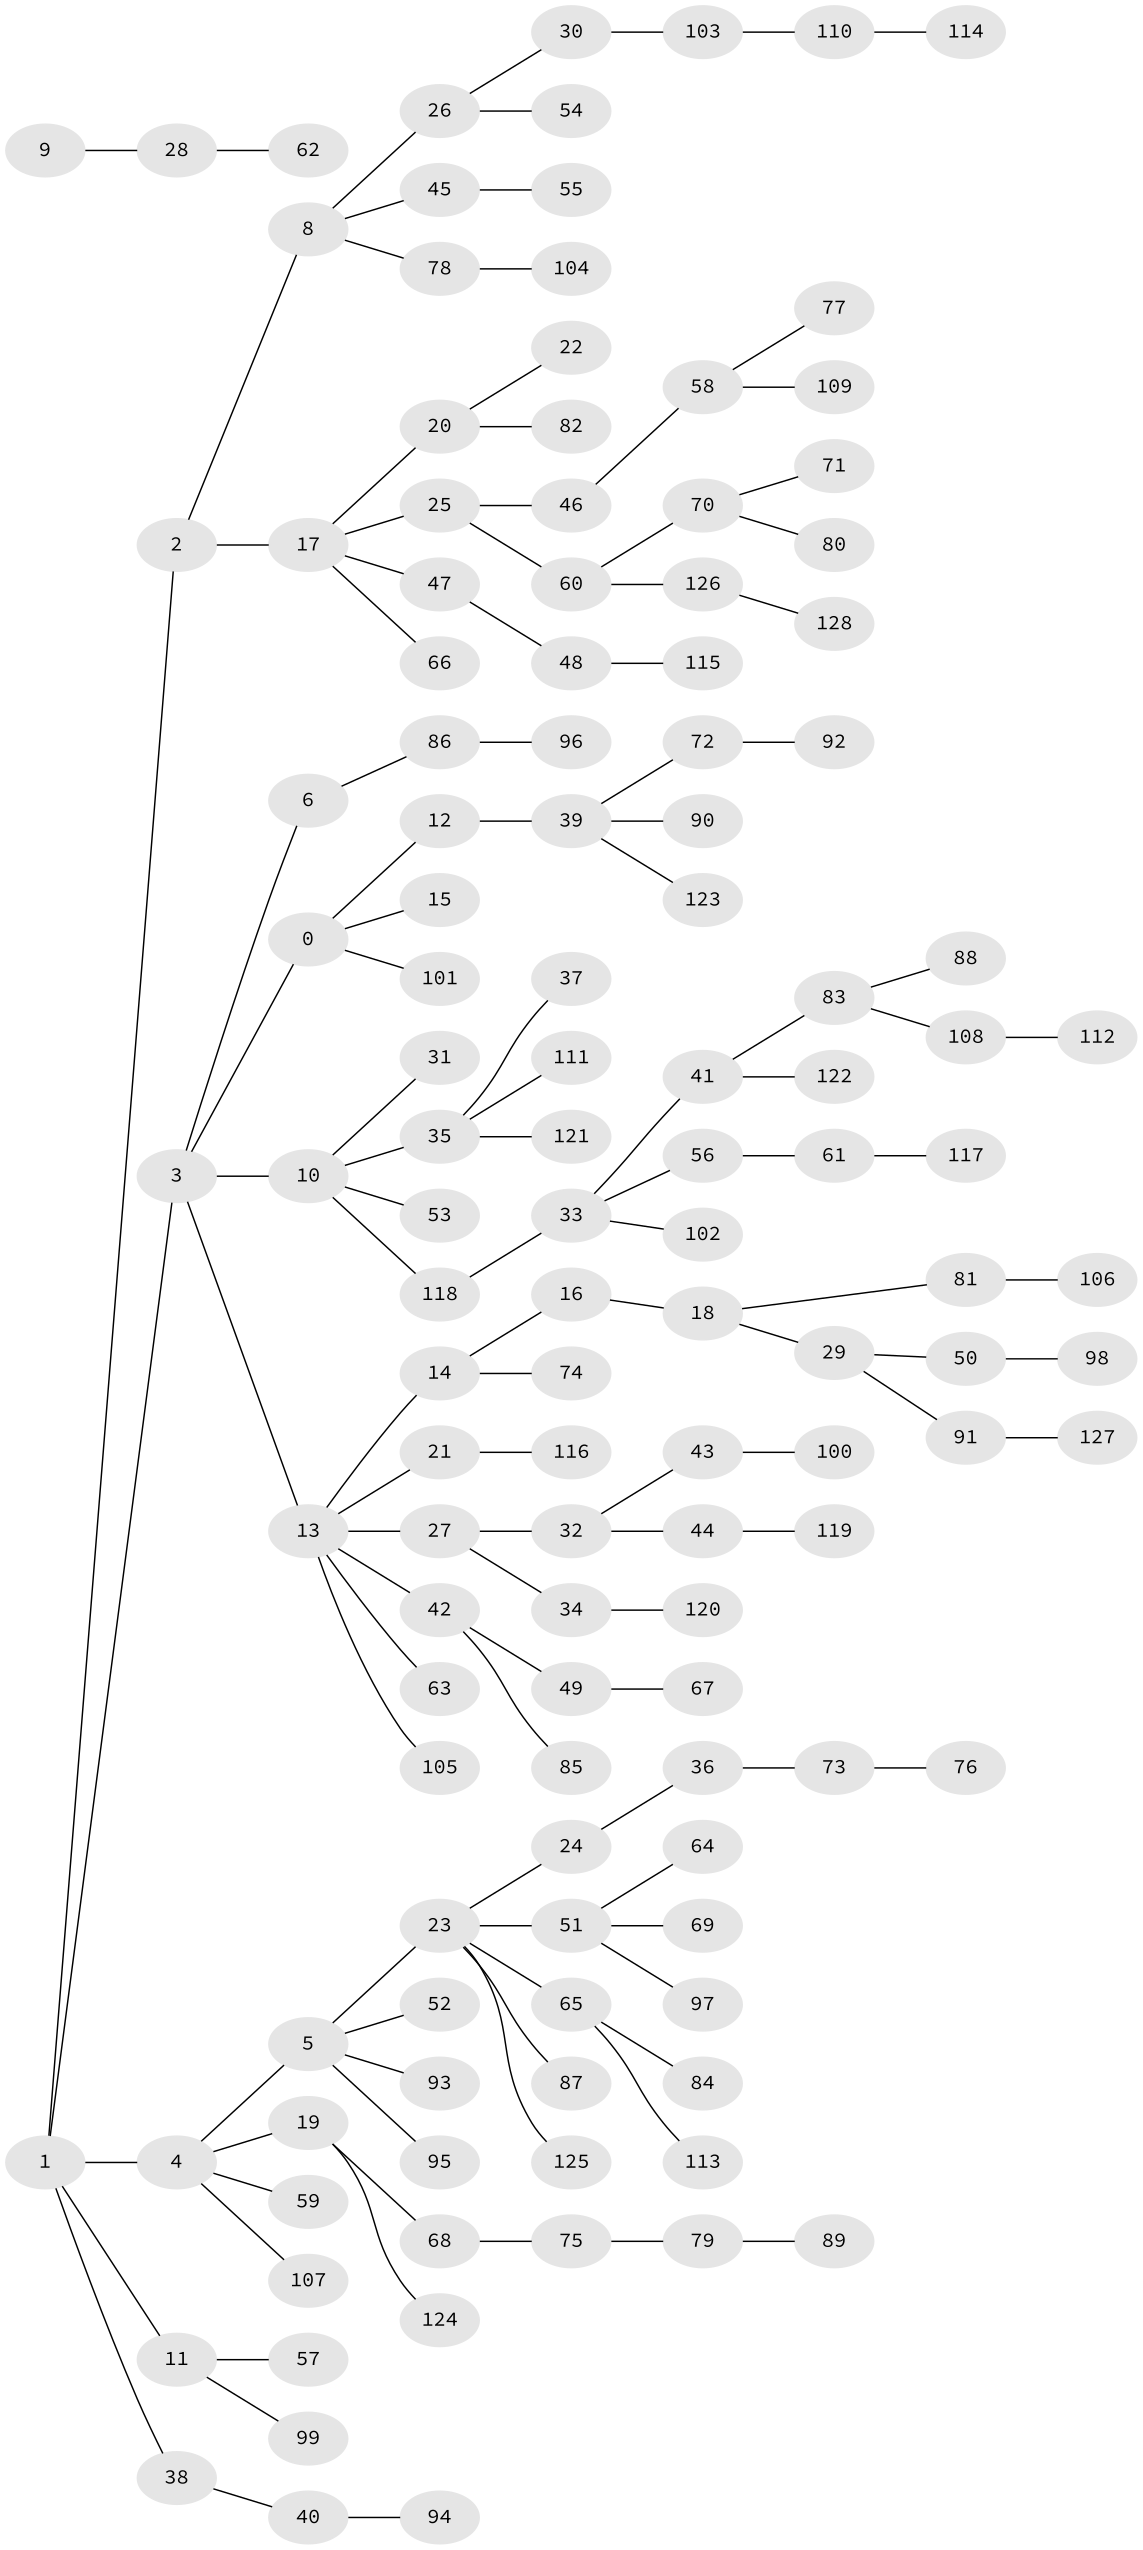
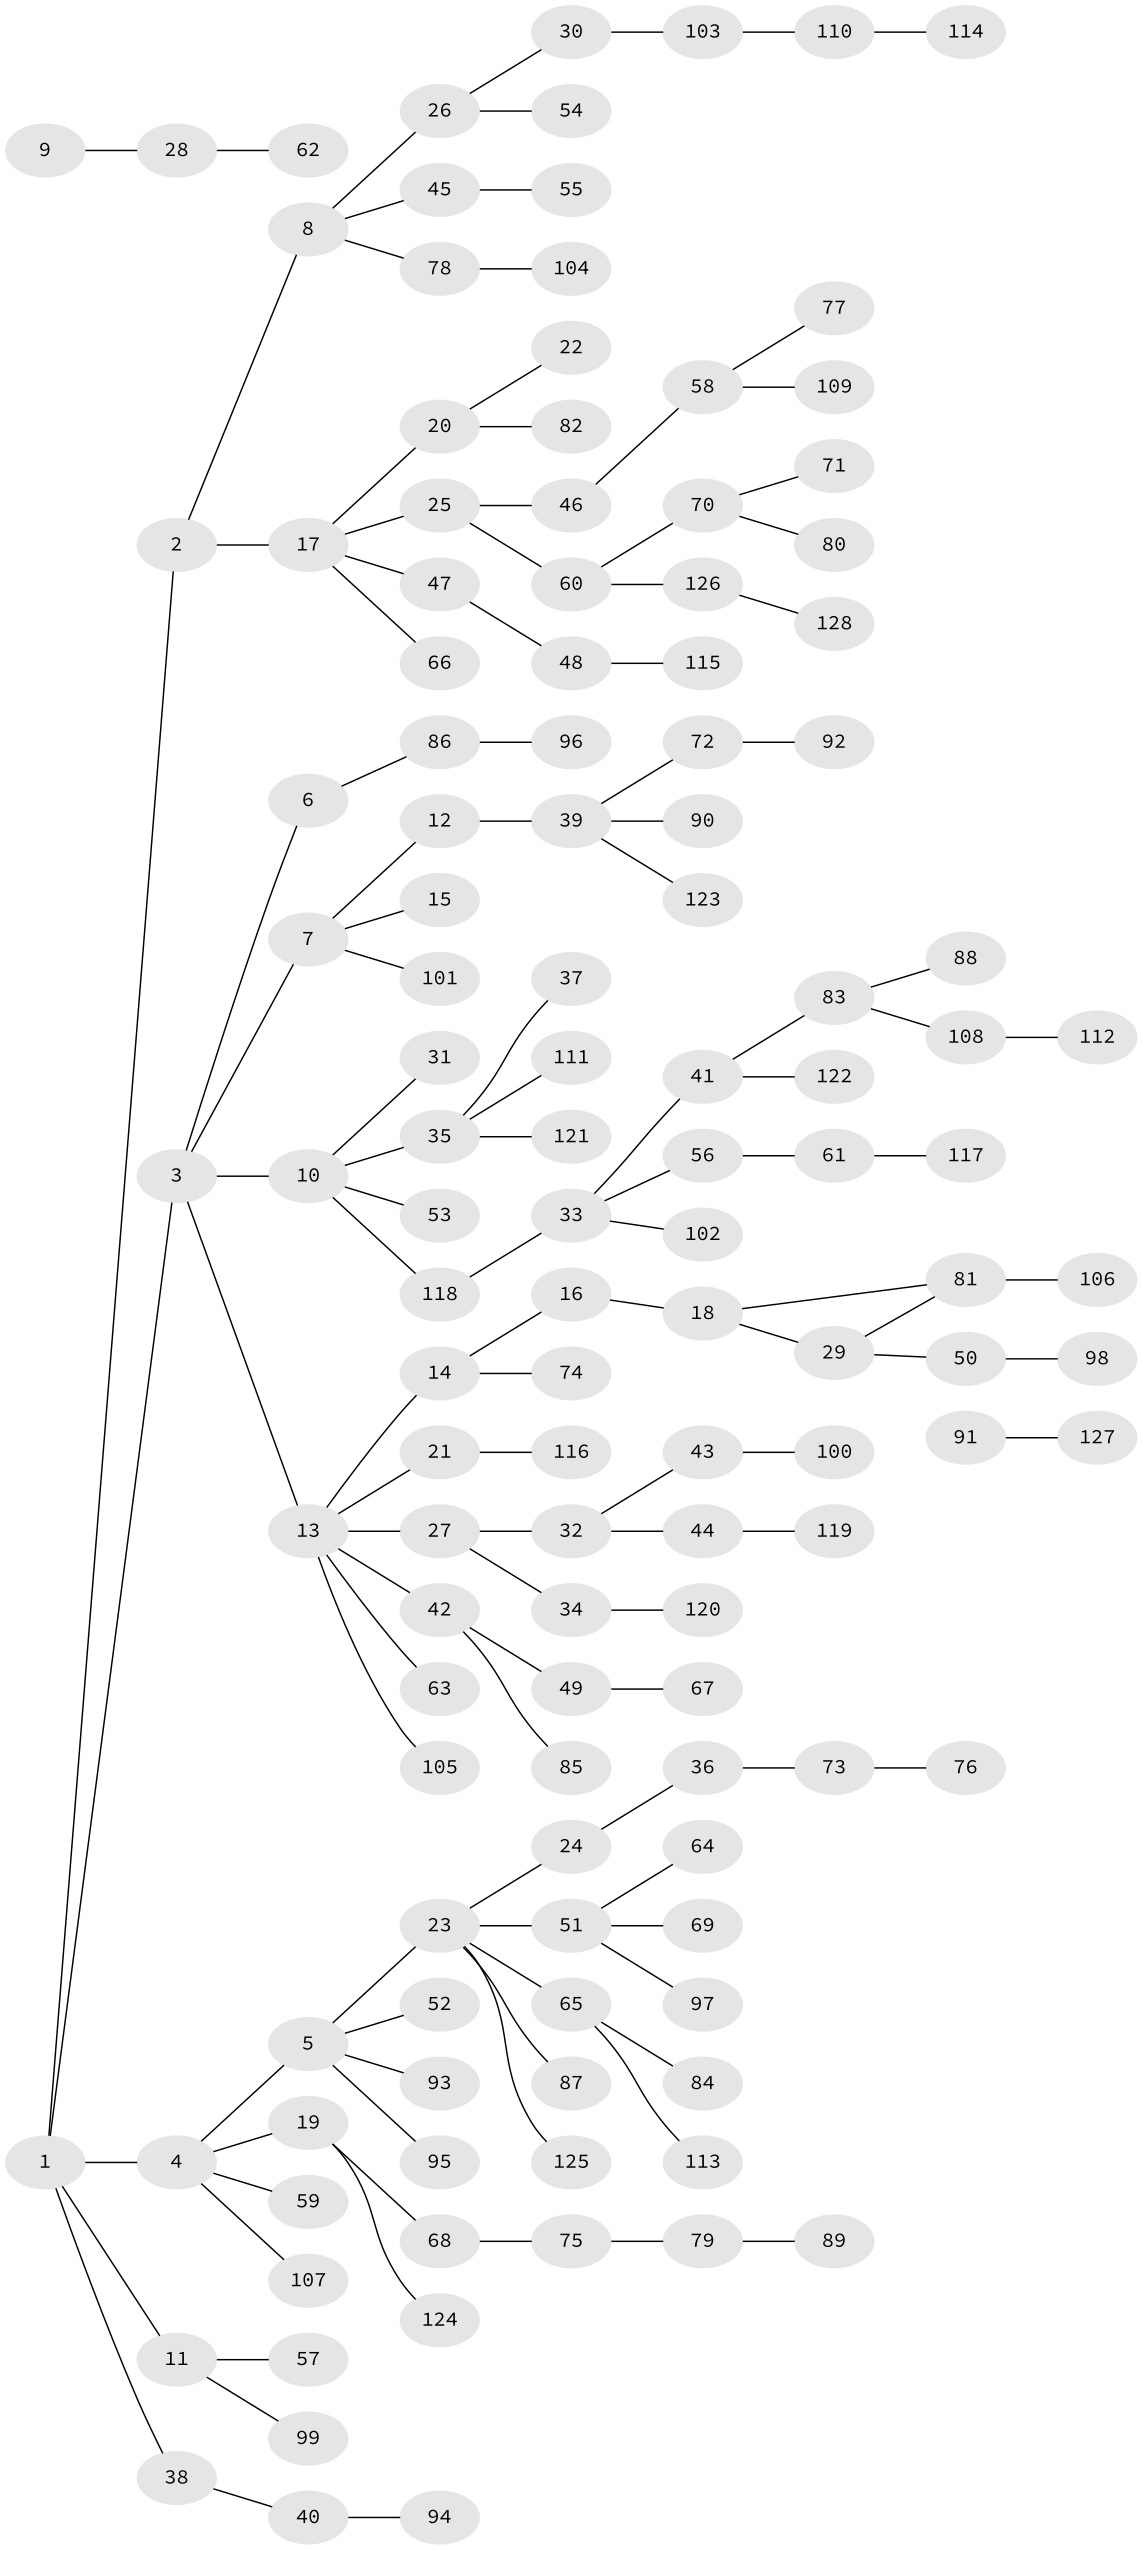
  graph {
    fontname="Source Code Pro"
    rankdir=LR
    node [color=gray90 fontname="Source Code Pro" style=filled]
    edge [fontname="Source Code Pro"]
    1
    2
    3
    4
    11
    38
    8
    17
    6
-   7 [label=0]
+   7
    10
    13
    5
    19
    59
    107
    57
    99
    40
    26
    45
    78
    20
    25
    47
    66
    86
    12
    15
    101
    9
    28
    31
    35
    53
    118
    14
    21
    27
    42
    63
    105
    23
    52
    93
    95
    68
    124
    24
    51
    65
    87
    125
    96
    39
    30
    54
    55
    104
    62
    37
    111
    121
    33
    72
    90
    123
    16
    74
    116
    32
    34
    49
    85
    18
    29
    81
    41
    56
    102
    22
    82
    46
    60
    48
    50
    91
    106
    75
    36
    64
    69
    97
    84
    113
    73
    58
    70
    126
    103
    43
    44
    120
    98
    127
    110
    100
    119
    83
    122
    61
    76
    94
    92
    88
    108
    67
    77
    109
    115
    117
    71
    80
    128
    79
    89
    112
    114
    1 -- 2
    1 -- 3
    1 -- 4
    1 -- 11
    1 -- 38
    2 -- 8
    2 -- 17
    3 -- 6
    3 -- 7
    3 -- 10
    3 -- 13
    4 -- 5
    4 -- 19
    4 -- 59
    4 -- 107
    11 -- 57
    11 -- 99
    38 -- 40
    8 -- 26
    8 -- 45
    8 -- 78
    17 -- 20
    17 -- 25
    17 -- 47
    17 -- 66
    6 -- 86
    7 -- 12
    7 -- 15
    7 -- 101
    10 -- 31
    10 -- 35
    10 -- 53
    10 -- 118
    13 -- 14
    13 -- 21
    13 -- 27
    13 -- 42
    13 -- 63
    13 -- 105
    5 -- 23
    5 -- 52
    5 -- 93
    5 -- 95
    19 -- 68
    19 -- 124
    40 -- 94
    26 -- 30
    26 -- 54
    45 -- 55
    78 -- 104
    20 -- 22
    20 -- 82
    25 -- 46
    25 -- 60
    47 -- 48
    86 -- 96
    12 -- 39
    9 -- 28
    28 -- 62
    35 -- 37
    35 -- 111
    35 -- 121
    118 -- 33
    14 -- 16
    14 -- 74
    21 -- 116
    27 -- 32
    27 -- 34
    42 -- 49
    42 -- 85
    23 -- 24
    23 -- 51
    23 -- 65
    23 -- 87
    23 -- 125
    68 -- 75
    24 -- 36
    51 -- 64
    51 -- 69
    51 -- 97
    65 -- 84
    65 -- 113
    39 -- 72
    39 -- 90
    39 -- 123
    30 -- 103
    33 -- 41
    33 -- 56
    33 -- 102
    72 -- 92
    16 -- 18
    32 -- 43
    32 -- 44
    34 -- 120
    49 -- 67
    18 -- 29
    18 -- 81
    29 -- 50
-   29 -- 91
+   29 -- 81
    81 -- 106
    41 -- 83
    41 -- 122
    56 -- 61
    46 -- 58
    60 -- 70
    60 -- 126
    48 -- 115
    50 -- 98
    91 -- 127
    75 -- 79
    36 -- 73
    73 -- 76
    58 -- 77
    58 -- 109
    70 -- 71
    70 -- 80
    126 -- 128
    103 -- 110
    43 -- 100
    44 -- 119
    110 -- 114
    83 -- 88
    83 -- 108
    61 -- 117
    108 -- 112
    79 -- 89
  }
